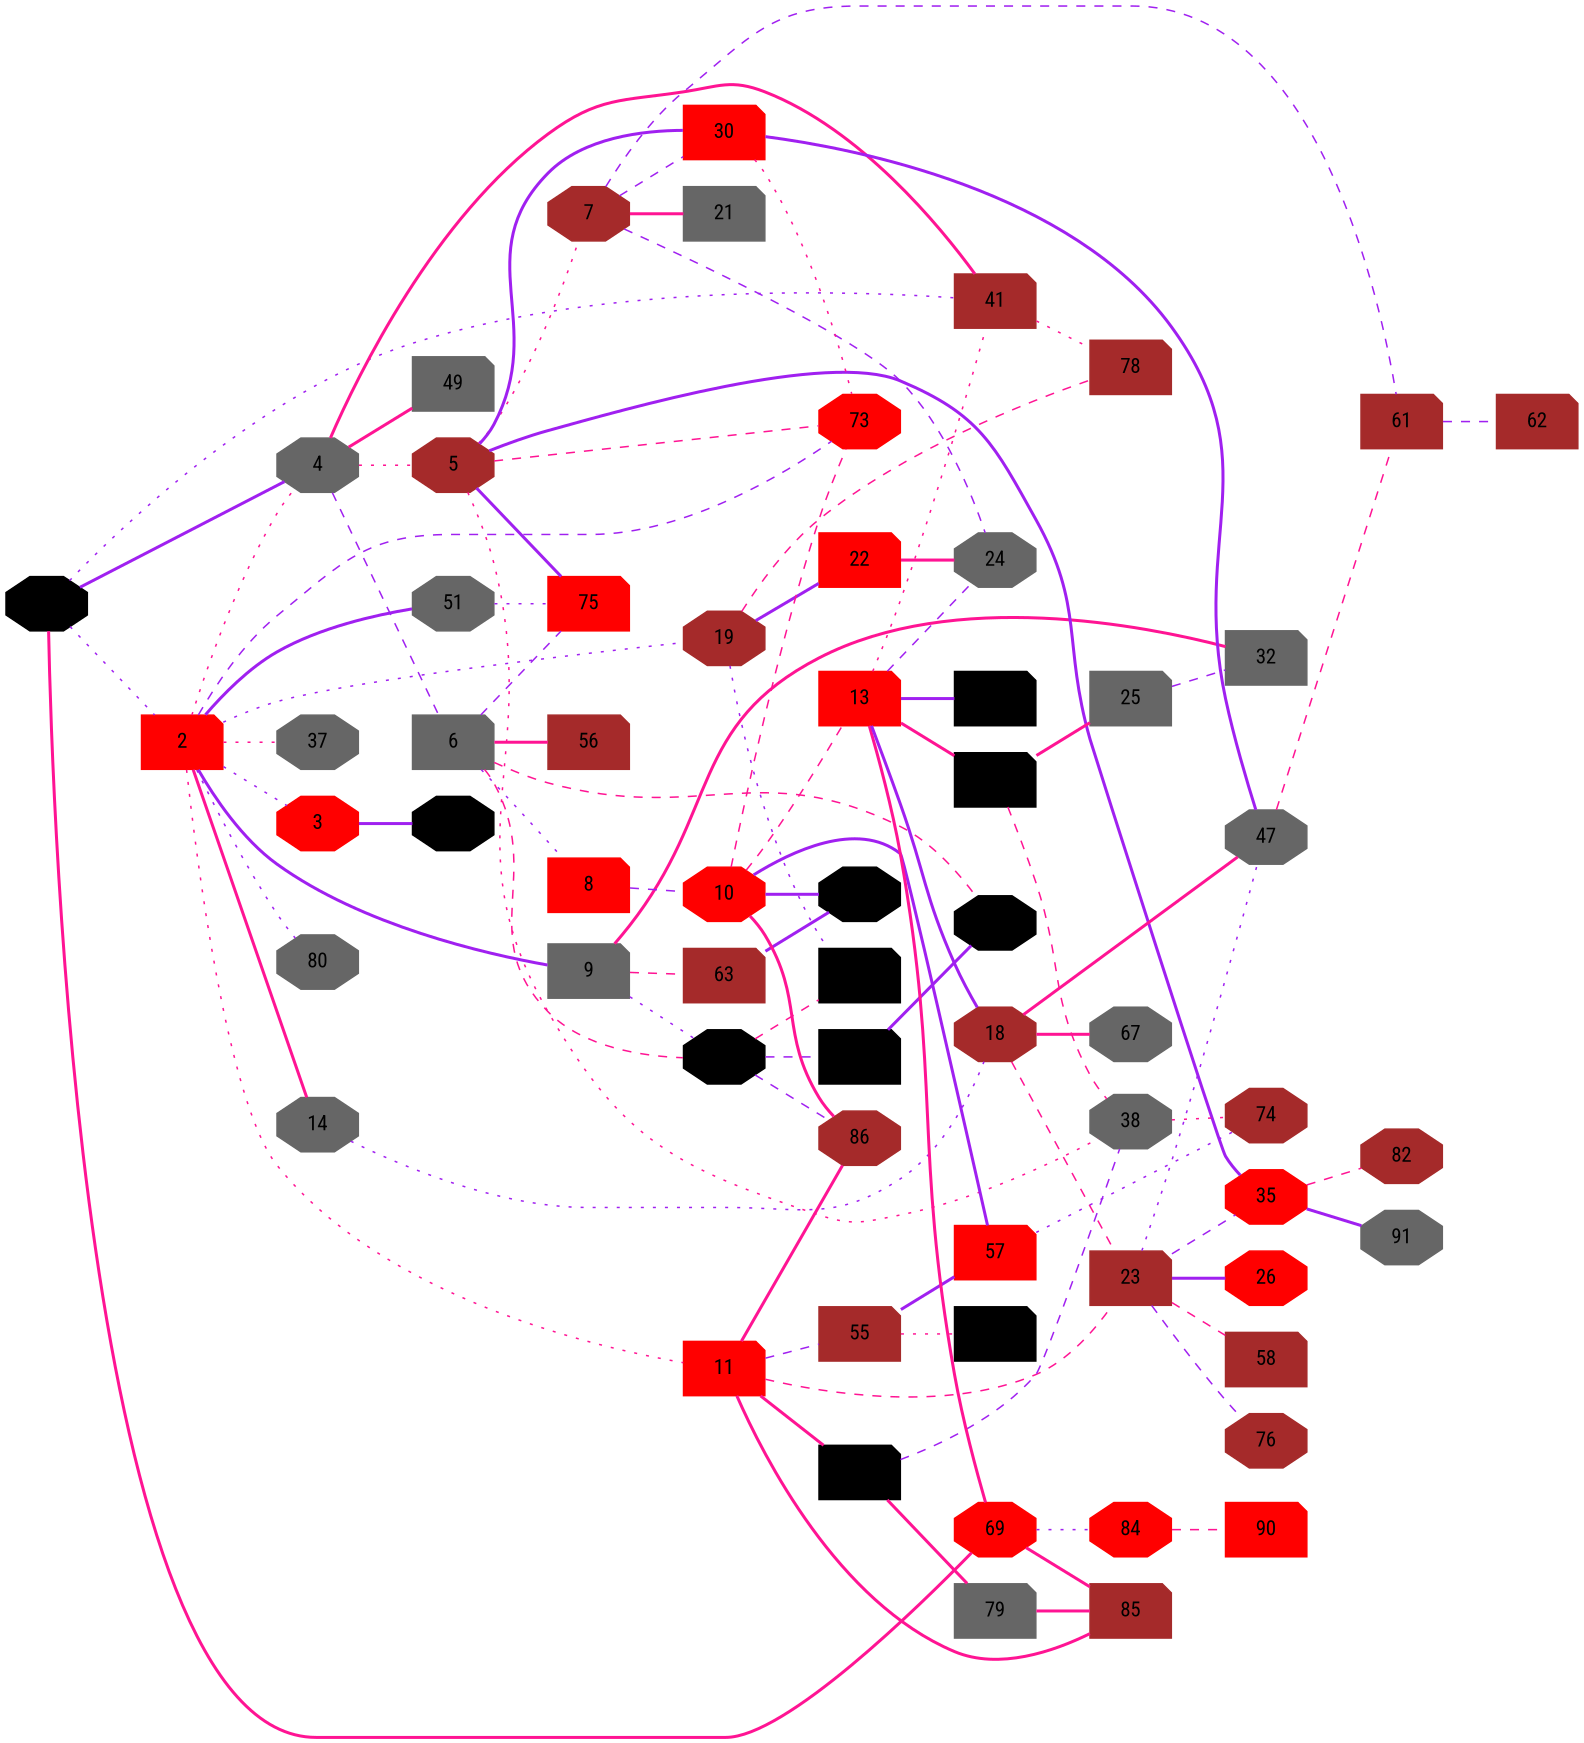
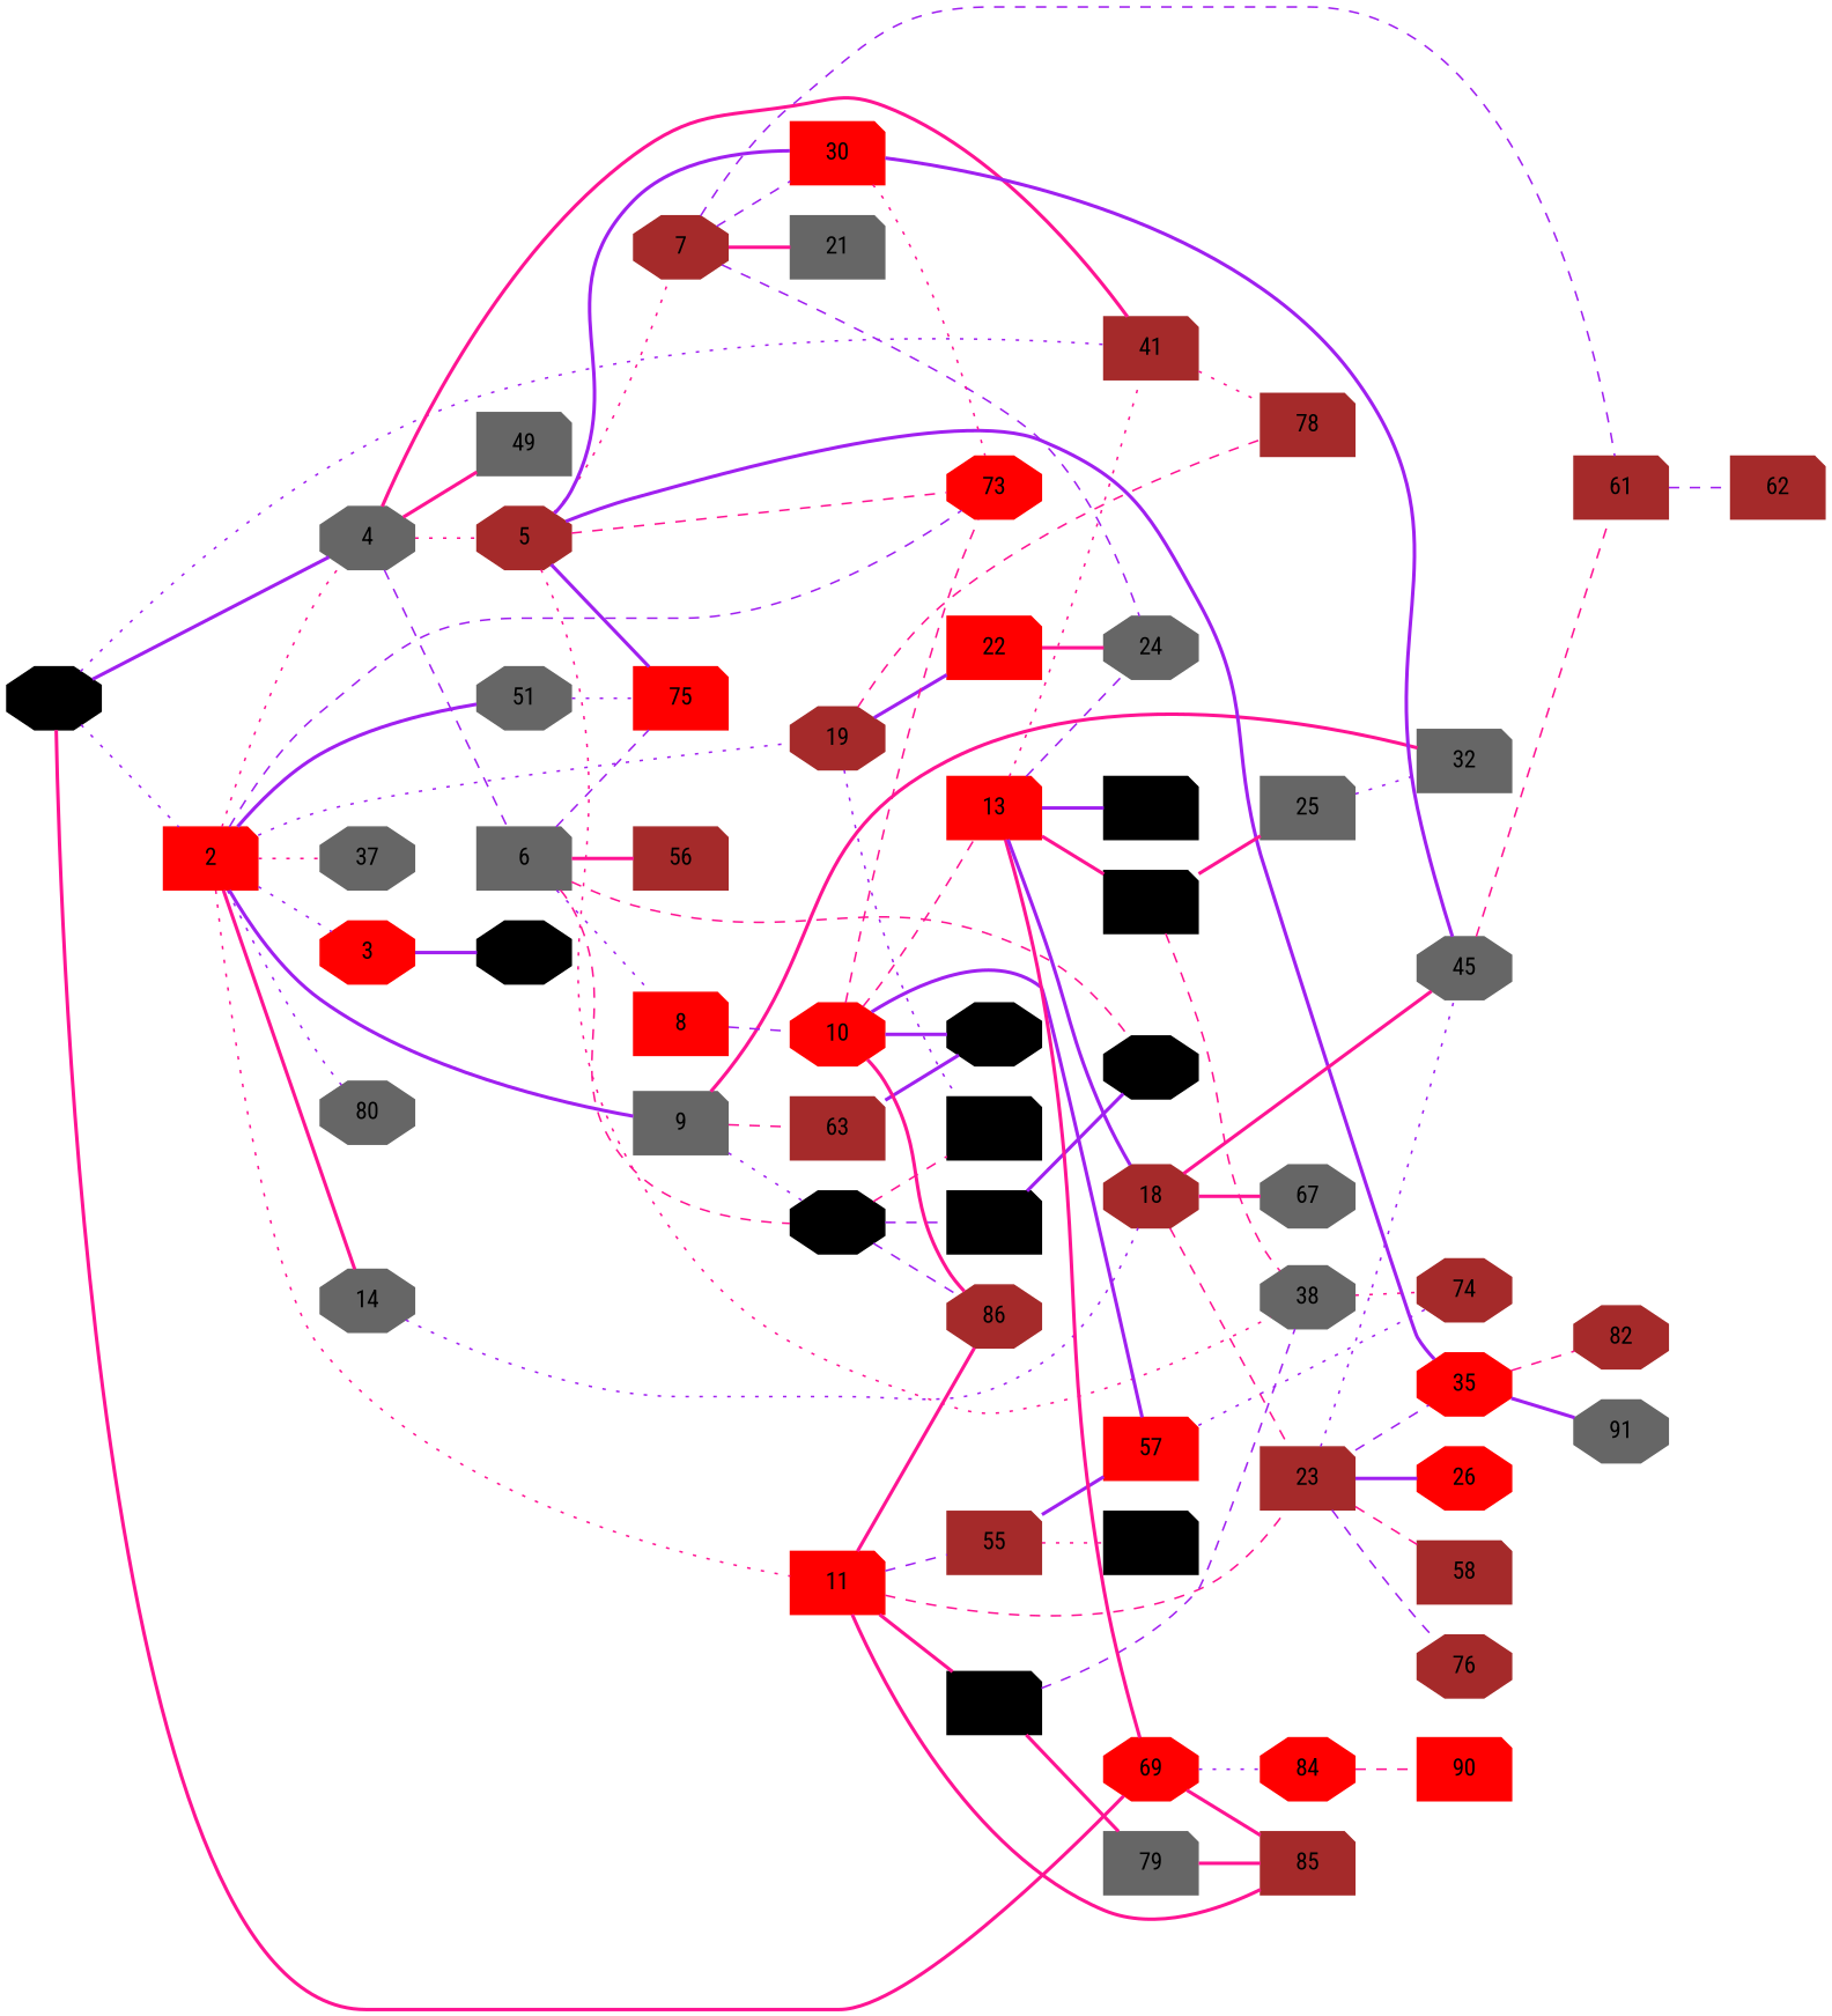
  graph {
    fontname="Roboto Condensed"
    rankdir=LR
    node [color=brown fontname="Roboto Condensed" shape=note style=filled]
    edge [color=purple fontname="Roboto Condensed" style=bold]
    1 [color=black shape=octagon super="+48"]
    2 [color=red super="+27"]
    4 [color=gray40 shape=octagon super="+66"]
    41 [super="+93"]
    69 [color=red shape=octagon super="+70"]
    3 [color=red shape=octagon super="+68"]
    9 [color=gray40 super="+44"]
    11 [color=red super="+46"]
    14 [color=gray40 shape=octagon]
    19 [shape=octagon super="+52"]
    37 [color=gray40 shape=octagon]
    51 [color=gray40 shape=octagon]
    73 [color=red shape=octagon super="+88"]
    80 [color=gray40 shape=octagon]
    5 [shape=octagon super="+17"]
    6 [color=gray40 super="+31"]
    49 [color=gray40]
    78 [super="+95"]
    85
    84 [color=red shape=octagon]
    50 [color=black shape=octagon super="+71"]
    12 [color=black shape=octagon super="+29"]
    32 [color=gray40]
    63 [super="+81"]
    86 [shape=octagon]
    16 [color=black super="+42"]
    23 [super="+53"]
    55 [super="+87"]
    18 [shape=octagon super="+20"]
    34 [color=black]
    22 [color=red]
    75 [color=red]
    7 [shape=octagon super="+72"]
    30 [color=red super="+43"]
    35 [color=red shape=octagon super="+45"]
    38 [color=gray40 shape=octagon super="+39"]
    8 [color=red]
    56 [super="+59"]
    83 [color=black shape=octagon]
    21 [color=gray40]
    24 [color=gray40 shape=octagon super="+94"]
    61
-   47 [color=gray40 shape=octagon super="+54"]
+   47 [color=gray40 shape=octagon super="+54" label=45]
    82 [shape=octagon]
    91 [color=gray40 shape=octagon]
    74 [shape=octagon super="+89"]
    10 [color=red shape=octagon super="+40"]
    28 [color=black super="+36"]
    67 [color=gray40 shape=octagon]
    62
    13 [color=red super="+33"]
    57 [color=red]
    64 [color=black shape=octagon]
    15 [color=black super="+60"]
    65 [color=black]
    79 [color=gray40]
    26 [color=red shape=octagon]
    58
    76 [shape=octagon]
    92 [color=black]
    25 [color=gray40 super="+77"]
    90 [color=red]
    1 -- 2 [style=dotted]
    1 -- 4
    1 -- 41 [style=dotted]
    1 -- 69 [color=deeppink]
    2 -- 4 [color=deeppink style=dotted]
    2 -- 3 [style=dotted]
    2 -- 9
    2 -- 11 [color=deeppink style=dotted]
    2 -- 14 [color=deeppink]
    2 -- 19 [style=dotted]
    2 -- 37 [color=deeppink style=dotted]
    2 -- 51
    2 -- 73 [style=dashed]
    2 -- 80 [style=dotted]
    4 -- 41 [color=deeppink]
    4 -- 5 [color=deeppink style=dotted]
    4 -- 6 [style=dashed]
    4 -- 49 [color=deeppink]
    41 -- 78 [color=deeppink style=dotted]
    69 -- 85 [color=deeppink]
    69 -- 84 [style=dotted]
    3 -- 50
    9 -- 12 [style=dotted]
    9 -- 32 [color=deeppink]
    9 -- 63 [color=deeppink style=dashed]
    11 -- 85 [color=deeppink]
    11 -- 86 [color=deeppink]
    11 -- 16 [color=deeppink]
    11 -- 23 [color=deeppink style=dashed]
    11 -- 55 [style=dashed]
    14 -- 18 [style=dotted]
    19 -- 78 [color=deeppink style=dashed]
    19 -- 34 [style=dotted]
    19 -- 22
    51 -- 75 [style=dotted]
    5 -- 73 [color=deeppink style=dashed]
    5 -- 75
    5 -- 7 [color=deeppink style=dotted]
    5 -- 30
    5 -- 35
    5 -- 38 [color=deeppink style=dotted]
    6 -- 12 [color=deeppink style=dashed]
    6 -- 75 [style=dashed]
    6 -- 8 [style=dotted]
    6 -- 56 [color=deeppink]
    6 -- 83 [color=deeppink style=dashed]
    84 -- 90 [color=deeppink style=dashed]
    12 -- 86 [style=dashed]
    12 -- 34 [color=deeppink style=dashed]
    12 -- 28 [style=dashed weight=2]
    63 -- 64
    16 -- 38 [style=dashed]
    16 -- 79 [color=deeppink]
    23 -- 35 [style=dashed]
    23 -- 47 [style=dotted]
    23 -- 26
    23 -- 58 [color=deeppink style=dashed]
    23 -- 76 [style=dashed]
    55 -- 57
    55 -- 92 [color=deeppink style=dotted]
    18 -- 23 [color=deeppink style=dashed]
    18 -- 47 [color=deeppink]
    18 -- 67 [color=deeppink]
    22 -- 24 [color=deeppink]
    7 -- 30 [style=dashed]
    7 -- 21 [color=deeppink]
    7 -- 24 [style=dashed]
    7 -- 61 [style=dashed]
    30 -- 73 [color=deeppink style=dotted]
    30 -- 47
    35 -- 82 [color=deeppink style=dashed]
    35 -- 91
    38 -- 74 [color=deeppink style=dotted]
    8 -- 10 [style=dashed]
    61 -- 62 [style=dashed]
    47 -- 61 [color=deeppink style=dashed]
    10 -- 73 [color=deeppink style=dashed]
    10 -- 86 [color=deeppink]
    10 -- 13 [color=deeppink style=dashed]
    10 -- 57
    10 -- 64
    28 -- 83
    13 -- 41 [color=deeppink style=dotted]
    13 -- 69 [color=deeppink]
    13 -- 18
    13 -- 24 [style=dashed]
    13 -- 15 [color=deeppink]
    13 -- 65
    57 -- 74 [style=dotted]
    15 -- 38 [color=deeppink style=dashed]
    15 -- 25 [color=deeppink]
    79 -- 85 [color=deeppink]
-   25 -- 32 [style=dashed]
+   25 -- 32 [style=dotted]
  }
